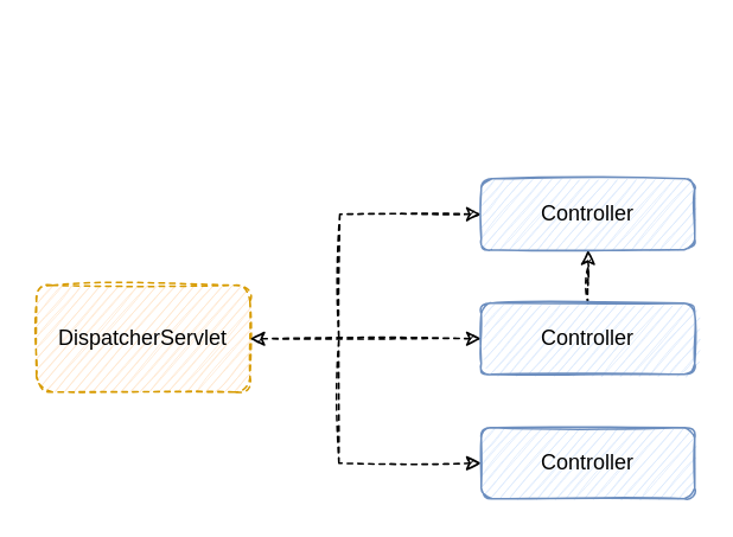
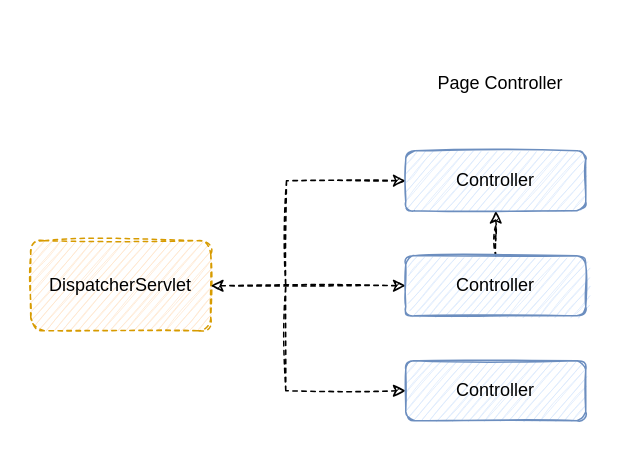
  <mxCell id="0" />
  <mxCell id="1" parent="0" />
  <mxCell id="2" value="DispatcherServlet" style="rounded=1;whiteSpace=wrap;html=1;sketch=1;fillColor=#ffe6cc;strokeColor=#d79b00;dashed=1;" vertex="1" parent="1"><mxGeometry x="20" y="160" width="120" height="60" as="geometry" /></mxCell>
  <mxCell id="3" style="edgeStyle=orthogonalEdgeStyle;rounded=0;sketch=1;orthogonalLoop=1;jettySize=auto;html=1;exitX=0;exitY=0.5;exitDx=0;exitDy=0;dashed=1;startArrow=classic;startFill=1;endArrow=none;endFill=0;" edge="1" parent="1" source="4"><mxGeometry relative="1" as="geometry"><mxPoint x="190" y="190" as="targetPoint" /><Array as="points"><mxPoint x="190" y="260" /></Array></mxGeometry></mxCell>
  <mxCell id="4" value="Controller" style="rounded=1;whiteSpace=wrap;html=1;sketch=1;fillColor=#dae8fc;strokeColor=#6c8ebf;" vertex="1" parent="1"><mxGeometry x="270" y="240" width="120" height="40" as="geometry" /></mxCell>
  <mxCell id="5" style="edgeStyle=orthogonalEdgeStyle;rounded=0;sketch=1;orthogonalLoop=1;jettySize=auto;html=1;exitX=0;exitY=0.5;exitDx=0;exitDy=0;dashed=1;startArrow=classic;startFill=1;endArrow=none;endFill=0;" edge="1" parent="1" source="7"><mxGeometry relative="1" as="geometry"><mxPoint x="190" y="190" as="targetPoint" /></mxGeometry></mxCell>
  <mxCell id="6" value="" style="edgeStyle=orthogonalEdgeStyle;rounded=0;sketch=1;orthogonalLoop=1;jettySize=auto;html=1;dashed=1;startArrow=classic;startFill=1;endArrow=none;endFill=0;" edge="1" parent="1" source="7" target="9"><mxGeometry relative="1" as="geometry" /></mxCell>
  <mxCell id="7" value="Controller" style="rounded=1;whiteSpace=wrap;html=1;sketch=1;fillColor=#dae8fc;strokeColor=#6c8ebf;" vertex="1" parent="1"><mxGeometry x="270" y="100" width="120" height="40" as="geometry" /></mxCell>
  <mxCell id="8" value="" style="edgeStyle=orthogonalEdgeStyle;rounded=0;orthogonalLoop=1;jettySize=auto;html=1;sketch=1;startArrow=classic;startFill=1;dashed=1;" edge="1" parent="1" source="9" target="2"><mxGeometry relative="1" as="geometry" /></mxCell>
  <mxCell id="9" value="Controller" style="rounded=1;whiteSpace=wrap;html=1;sketch=1;fillColor=#dae8fc;strokeColor=#6c8ebf;" vertex="1" parent="1"><mxGeometry x="270" y="170" width="120" height="40" as="geometry" /></mxCell>
+ <mxCell id="10" value="Page Controller&amp;nbsp;" style="text;html=1;strokeColor=none;fillColor=none;align=center;verticalAlign=middle;whiteSpace=wrap;rounded=0;sketch=1;" vertex="1" parent="1"><mxGeometry x="280" y="20" width="110" height="70" as="geometry" /></mxCell>
